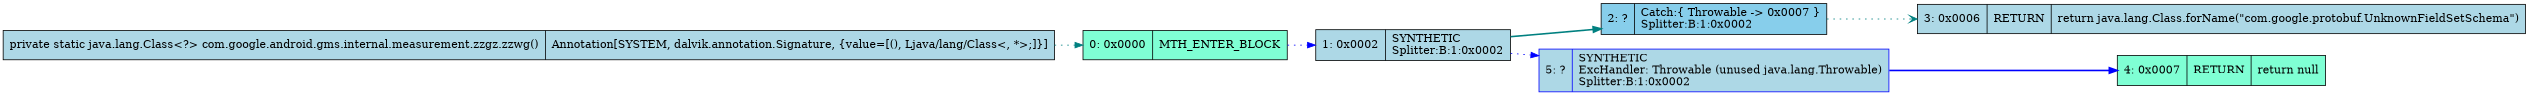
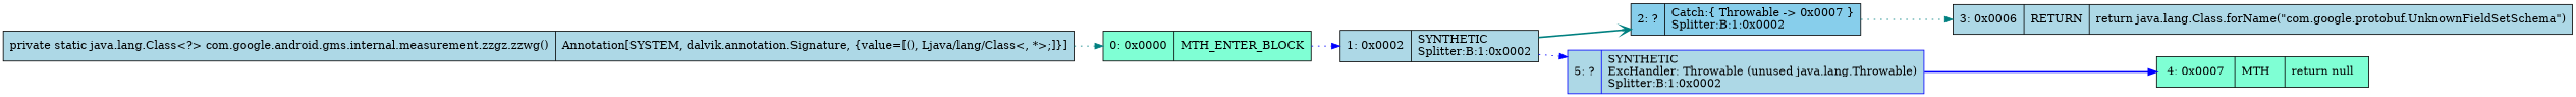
  digraph {
    rankdir=LR
    node [color=black fillcolor=lightblue shape=record style=filled]
    edge [arrowhead=normal color=blue style=dotted]
    n1 [fillcolor=aquamarine label="{0\:\ 0x0000|MTH_ENTER_BLOCK\l}"]
    n2 [label="{1\:\ 0x0002|SYNTHETIC\lSplitter:B:1:0x0002\l}"]
    n3 [fillcolor=skyblue label="{2\:\ ?|Catch:\{ Throwable \-\> 0x0007 \}\lSplitter:B:1:0x0002\l}"]
    n4 [color=blue label="{5\:\ ?|SYNTHETIC\lExcHandler: Throwable (unused java.lang.Throwable)\lSplitter:B:1:0x0002\l}"]
    n5 [label="{3\:\ 0x0006|RETURN\l|return java.lang.Class.forName(\"com.google.protobuf.UnknownFieldSetSchema\")\l}"]
-   n6 [fillcolor=aquamarine label="{4\:\ 0x0007|RETURN\l|return null\l}"]
+   n6 [fillcolor=aquamarine label="{4\:\ 0x0007|MTH\l|return null\l}"]
    n7 [label="{private static java.lang.Class\<?\> com.google.android.gms.internal.measurement.zzgz.zzwg()  | Annotation[SYSTEM, dalvik.annotation.Signature, \{value=[(), Ljava\/lang\/Class\<, *\>;]\}]\l}"]
    n1 -> n2
-   n2 -> n3 [color=teal style=bold]
+   n2 -> n3 [arrowhead=vee color=teal style=bold]
    n2 -> n4
-   n3 -> n5 [arrowhead=vee color=teal]
+   n3 -> n5 [color=teal]
    n4 -> n6 [style=bold]
    n7 -> n1 [color=teal]
  }
